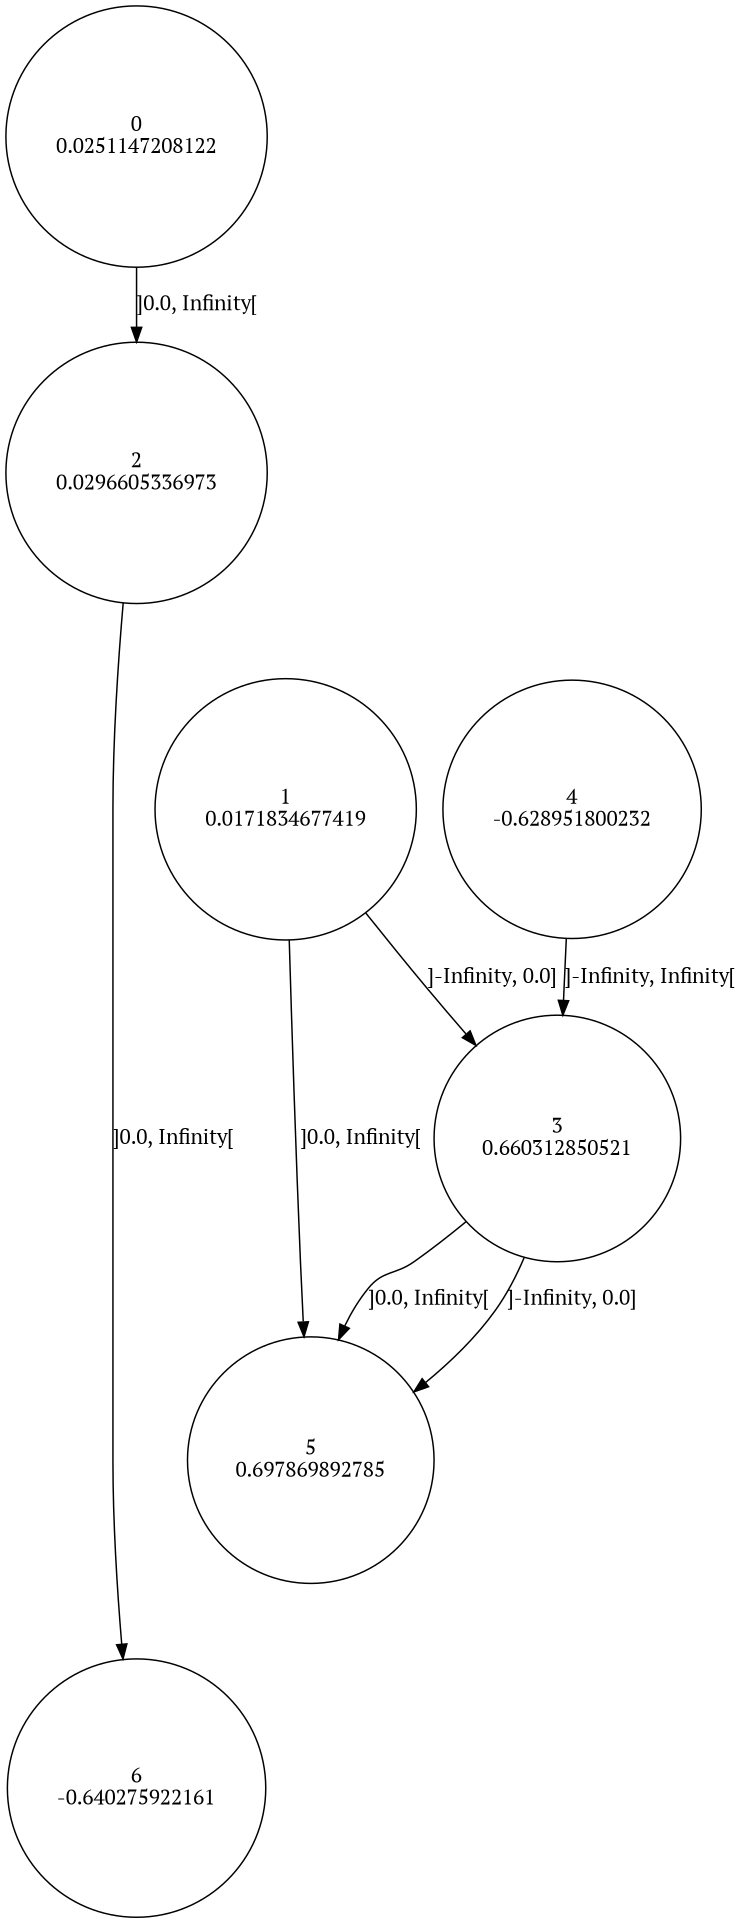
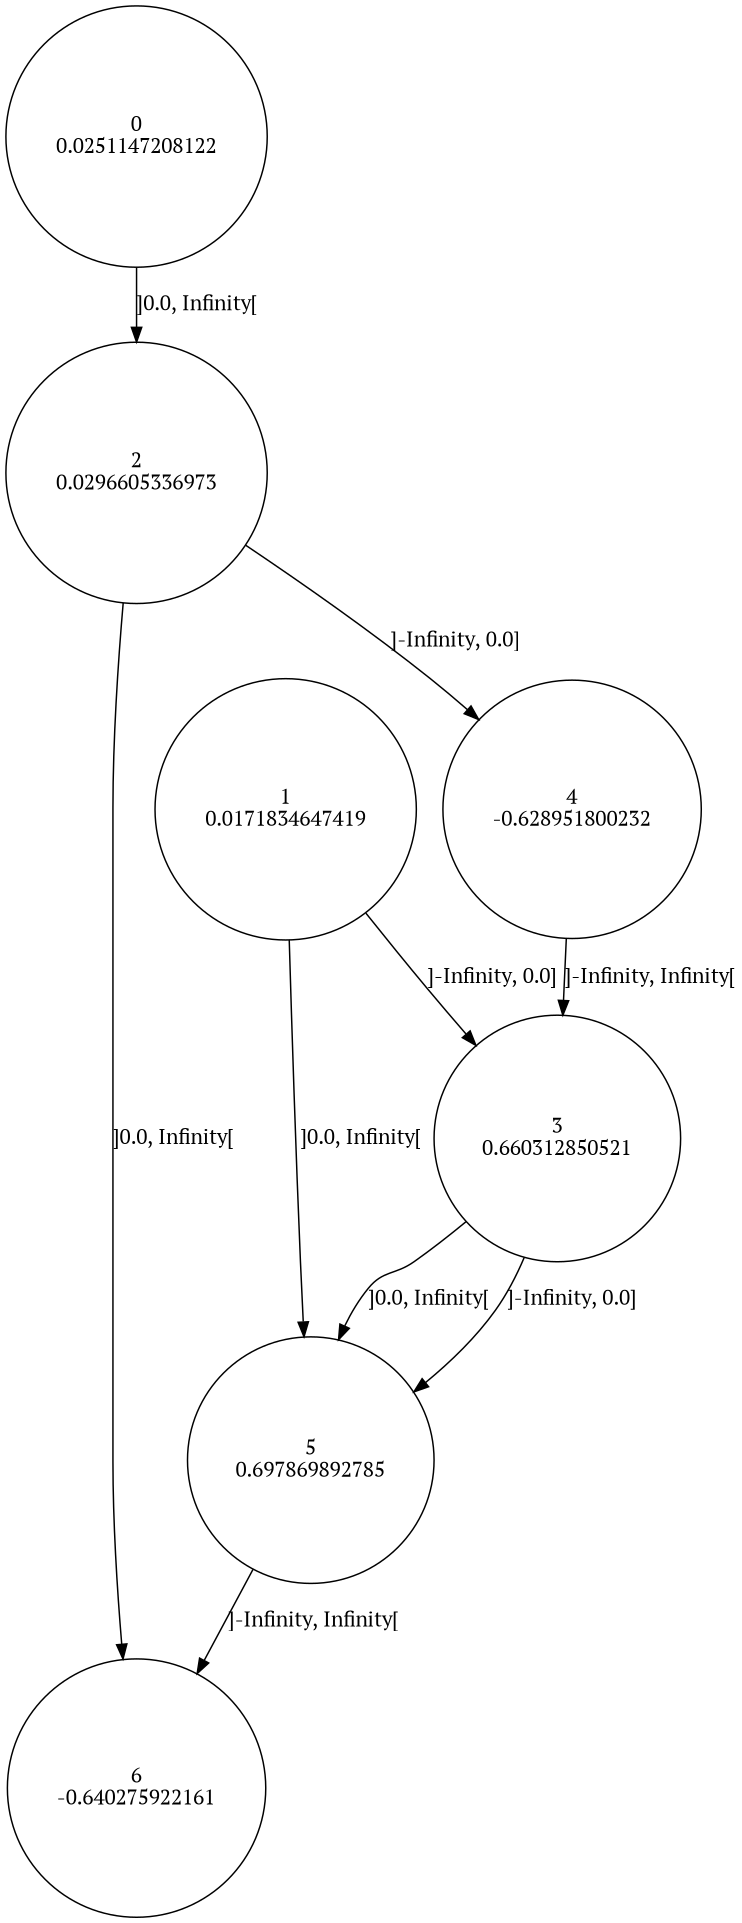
  digraph {
    fontname="PT Serif"
    node [fontname="PT Serif" shape=circle]
    edge [fontname="PT Serif"]
    n1 [label="0\n0.0251147208122"]
    n2 [label="2\n0.0296605336973"]
-   n3 [label="1\n0.0171834677419"]
+   n3 [label="1\n0.0171834647419"]
    n4 [label="3\n0.660312850521"]
    n5 [label="5\n0.697869892785"]
    n6 [label="4\n-0.628951800232"]
    n7 [label="6\n-0.640275922161"]
    n1 -> n2 [label="]0.0, Infinity["]
+   n2 -> n6 [label="]-Infinity, 0.0]"]
    n2 -> n7 [label="]0.0, Infinity["]
    n3 -> n4 [label="]-Infinity, 0.0]"]
    n3 -> n5 [label="]0.0, Infinity["]
    n4 -> n5 [label="]-Infinity, 0.0]"]
    n4 -> n5 [label="]0.0, Infinity["]
+   n5 -> n7 [label="]-Infinity, Infinity["]
    n6 -> n4 [label="]-Infinity, Infinity["]
  }
